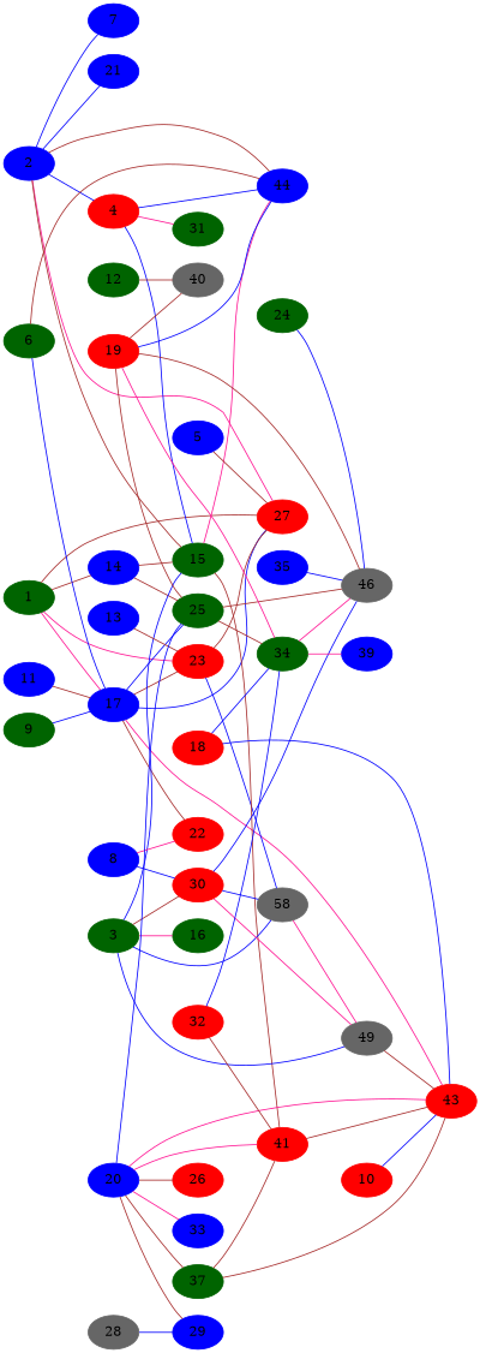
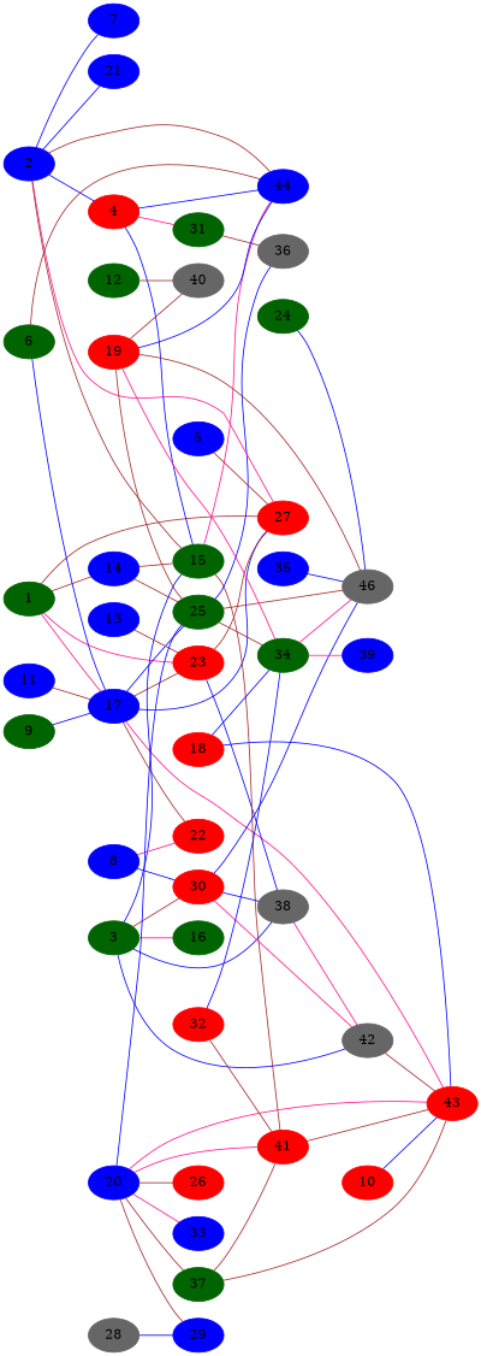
  graph {
    rankdir=LR
    node [color=blue style=filled]
    edge [color=brown weight=1.0]
    1 [color=darkgreen]
    14
    17
    23 [color=red]
    27 [color=red]
    15 [color=darkgreen]
    25 [color=darkgreen]
    22 [color=red]
    43 [color=red]
-   38 [color=gray40 label=58]
+   38 [color=gray40]
    2
    4 [color=red]
    7
    21
    44
    31 [color=darkgreen]
    41 [color=red]
    3 [color=darkgreen]
    16 [color=darkgreen]
    30 [color=red]
-   42 [color=gray40 label=49]
+   42 [color=gray40]
    46 [color=gray40]
+   36 [color=gray40]
    5
    6 [color=darkgreen]
    8
    9 [color=darkgreen]
    10 [color=red]
    11
    12 [color=darkgreen]
    40 [color=gray40]
    13
    34 [color=darkgreen]
    18 [color=red]
    39
    19 [color=red]
    20
    26 [color=red]
    29
    33
    37 [color=darkgreen]
    24 [color=darkgreen]
    28 [color=gray40]
    32 [color=red]
    35
    1 -- 14
    1 -- 17 [color=deeppink]
    1 -- 23 [color=deeppink]
    1 -- 27
    14 -- 15
    14 -- 25
    17 -- 23
    17 -- 27 [color=blue]
    17 -- 25 [color=blue]
    17 -- 22
    17 -- 43 [color=deeppink]
    23 -- 27
    23 -- 38 [color=blue]
    15 -- 44 [color=deeppink]
    15 -- 41
    25 -- 46
+   25 -- 36 [color=blue]
    25 -- 34
    38 -- 42 [color=deeppink]
    2 -- 27 [color=deeppink]
    2 -- 15
    2 -- 4 [color=blue]
    2 -- 7 [color=blue]
    2 -- 21 [color=blue]
    2 -- 44
    4 -- 15 [color=blue]
    4 -- 44 [color=blue]
    4 -- 31 [color=deeppink]
+   31 -- 36
    41 -- 43
    3 -- 15 [color=blue]
    3 -- 38 [color=blue]
    3 -- 16 [color=deeppink]
    3 -- 30
    3 -- 42 [color=blue]
    30 -- 38 [color=blue]
    30 -- 42 [color=deeppink]
    30 -- 46 [color=blue]
    42 -- 43
    5 -- 27
    6 -- 17 [color=blue]
    6 -- 44
    8 -- 22 [color=deeppink]
    8 -- 30 [color=blue]
    9 -- 17 [color=blue]
    10 -- 43 [color=blue]
    11 -- 17
    12 -- 40
    13 -- 23
    34 -- 46 [color=deeppink]
    34 -- 39 [color=deeppink]
    18 -- 43 [color=blue]
    18 -- 34 [color=blue]
    19 -- 25
    19 -- 44 [color=blue]
    19 -- 46
    19 -- 40
    19 -- 34 [color=deeppink]
    20 -- 25 [color=blue]
    20 -- 43 [color=deeppink]
    20 -- 41 [color=deeppink]
    20 -- 26
    20 -- 29
    20 -- 33 [color=deeppink]
    20 -- 37
    37 -- 43
    37 -- 41
    24 -- 46 [color=blue]
    28 -- 29 [color=blue]
    32 -- 41
    32 -- 34 [color=blue]
    35 -- 46 [color=blue]
  }
